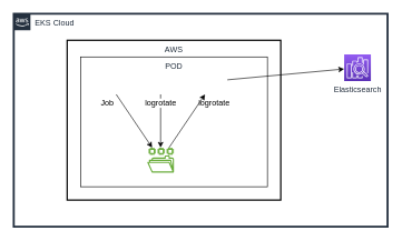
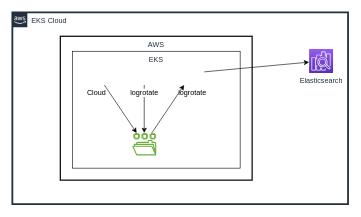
  <mxCell id="0" />
  <mxCell id="1" parent="0" />
  <mxCell id="2" value="EKS Cloud" style="points=[[0,0],[0.25,0],[0.5,0],[0.75,0],[1,0],[1,0.25],[1,0.5],[1,0.75],[1,1],[0.75,1],[0.5,1],[0.25,1],[0,1],[0,0.75],[0,0.5],[0,0.25]];outlineConnect=0;gradientColor=none;html=1;whiteSpace=wrap;fontSize=12;fontStyle=0;shape=mxgraph.aws4.group;grIcon=mxgraph.aws4.group_aws_cloud_alt;strokeColor=#232F3E;fillColor=none;verticalAlign=top;align=left;spacingLeft=30;fontColor=#232F3E;dashed=0;strokeWidth=3;" vertex="1" parent="1"><mxGeometry x="20" y="20" width="560" height="320" as="geometry" /></mxCell>
  <mxCell id="3" value="AWS" style="dashed=0;verticalAlign=top;fontStyle=0;fontColor=#232F3D;fillColor=none;strokeWidth=2;" vertex="1" parent="1"><mxGeometry x="100" y="60" width="320" height="240" as="geometry" /></mxCell>
  <mxCell id="4" style="rounded=0;orthogonalLoop=1;jettySize=auto;html=1;" edge="1" parent="1" source="5" target="11"><mxGeometry relative="1" as="geometry" /></mxCell>
- <mxCell id="5" value="Job" style="shape=image;html=1;verticalAlign=top;verticalLabelPosition=bottom;labelBackgroundColor=#ffffff;imageAspect=0;aspect=fixed;image=https://cdn4.iconfinder.com/data/icons/logos-and-brands/512/97_Docker_logo_logos-128.png" vertex="1" parent="1"><mxGeometry x="140" y="101.28" width="40" height="40" as="geometry" /></mxCell>
+ <mxCell id="5" value="Cloud" style="shape=image;html=1;verticalAlign=top;verticalLabelPosition=bottom;labelBackgroundColor=#ffffff;imageAspect=0;aspect=fixed;image=https://cdn4.iconfinder.com/data/icons/logos-and-brands/512/97_Docker_logo_logos-128.png" vertex="1" parent="1"><mxGeometry x="140" y="101.28" width="40" height="40" as="geometry" /></mxCell>
  <mxCell id="6" style="edgeStyle=orthogonalEdgeStyle;rounded=0;orthogonalLoop=1;jettySize=auto;html=1;" edge="1" parent="1" source="7" target="11"><mxGeometry relative="1" as="geometry" /></mxCell>
  <mxCell id="7" value="logrotate" style="shape=image;html=1;verticalAlign=top;verticalLabelPosition=bottom;labelBackgroundColor=#ffffff;imageAspect=0;aspect=fixed;image=https://cdn4.iconfinder.com/data/icons/logos-and-brands/512/97_Docker_logo_logos-128.png" vertex="1" parent="1"><mxGeometry x="220" y="101.28" width="40" height="40" as="geometry" /></mxCell>
  <mxCell id="8" style="edgeStyle=none;rounded=0;orthogonalLoop=1;jettySize=auto;html=1;" edge="1" parent="1" source="9" target="12"><mxGeometry relative="1" as="geometry" /></mxCell>
  <mxCell id="9" value="logrotate" style="shape=image;html=1;verticalAlign=top;verticalLabelPosition=bottom;labelBackgroundColor=#ffffff;imageAspect=0;aspect=fixed;image=https://cdn4.iconfinder.com/data/icons/logos-and-brands/512/97_Docker_logo_logos-128.png" vertex="1" parent="1"><mxGeometry x="300" y="101.28" width="40" height="40" as="geometry" /></mxCell>
  <mxCell id="10" style="rounded=0;orthogonalLoop=1;jettySize=auto;html=1;" edge="1" parent="1" source="11" target="9"><mxGeometry relative="1" as="geometry" /></mxCell>
  <mxCell id="11" value="" style="outlineConnect=0;fontColor=#232F3E;gradientColor=none;fillColor=#6CAE3E;strokeColor=none;dashed=0;verticalLabelPosition=bottom;verticalAlign=top;align=center;html=1;fontSize=12;fontStyle=0;aspect=fixed;pointerEvents=1;shape=mxgraph.aws4.file_system;" vertex="1" parent="1"><mxGeometry x="220" y="221.28" width="40" height="37.44" as="geometry" /></mxCell>
  <mxCell id="12" value="Elasticsearch" style="points=[[0,0,0],[0.25,0,0],[0.5,0,0],[0.75,0,0],[1,0,0],[0,1,0],[0.25,1,0],[0.5,1,0],[0.75,1,0],[1,1,0],[0,0.25,0],[0,0.5,0],[0,0.75,0],[1,0.25,0],[1,0.5,0],[1,0.75,0]];outlineConnect=0;fontColor=#232F3E;gradientColor=#945DF2;gradientDirection=north;fillColor=#5A30B5;strokeColor=#ffffff;dashed=0;verticalLabelPosition=bottom;verticalAlign=top;align=center;html=1;fontSize=12;fontStyle=0;aspect=fixed;shape=mxgraph.aws4.resourceIcon;resIcon=mxgraph.aws4.elasticsearch_service;" vertex="1" parent="1"><mxGeometry x="515" y="81.28" width="40" height="40" as="geometry" /></mxCell>
- <mxCell id="13" value="POD" style="dashed=0;verticalAlign=top;fontStyle=0;fontColor=#232F3D;fillColor=none;" vertex="1" parent="1"><mxGeometry x="120" y="85" width="280" height="195" as="geometry" /></mxCell>
+ <mxCell id="13" value="EKS" style="dashed=0;verticalAlign=top;fontStyle=0;fontColor=#232F3D;fillColor=none;" vertex="1" parent="1"><mxGeometry x="120" y="85" width="280" height="195" as="geometry" /></mxCell>
